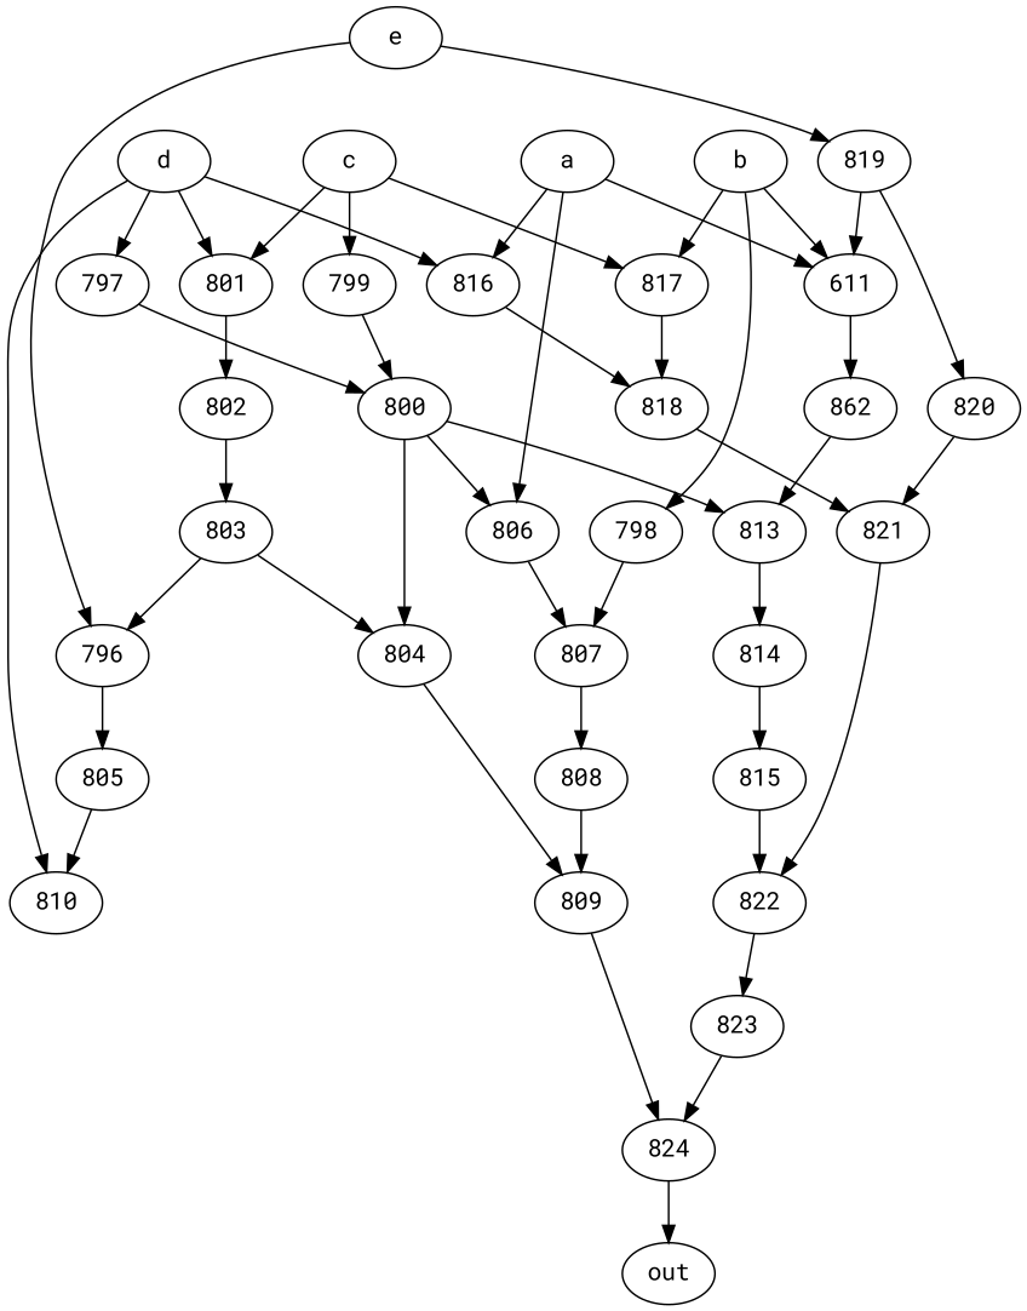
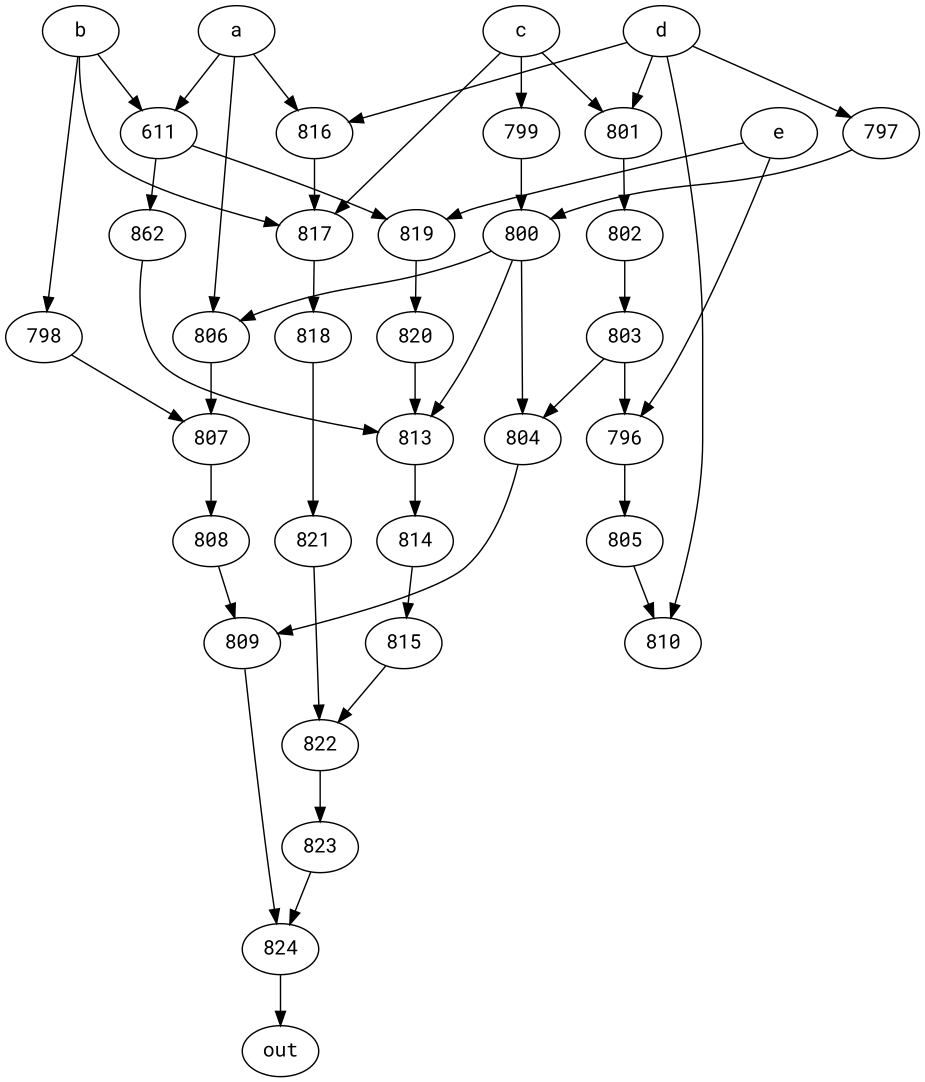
  strict digraph {
    fontname="Roboto Mono"
    node [fontname="Roboto Mono"]
    edge [fontname="Roboto Mono"]
    824
    out
    a
    806
    n5 [label=611]
    816
    807
    n8 [label=862]
    819
    818
    808
    813
    820
    821
    809
    814
    822
    815
    823
    b
    798
    817
    c
    799
    801
    800
    802
    804
    805
    810
    803
    796
    d
    797
    e
    824 -> out
    a -> 806
    a -> n5
    a -> 816
    806 -> 807
    n5 -> n8
-   819 -> n5
-   816 -> 818
+   n5 -> 819
+   816 -> 817
    807 -> 808
    n8 -> 813
    819 -> 820
    818 -> 821
    808 -> 809
    813 -> 814
-   820 -> 821
+   820 -> 813
    821 -> 822
    809 -> 824
    814 -> 815
    822 -> 823
    815 -> 822
    823 -> 824
    b -> n5
    b -> 798
    b -> 817
    798 -> 807
    817 -> 818
    c -> 817
    c -> 799
    c -> 801
    799 -> 800
    801 -> 802
    800 -> 806
    800 -> 813
    800 -> 804
    802 -> 803
    804 -> 809
    805 -> 810
    803 -> 804
    803 -> 796
    796 -> 805
    d -> 816
    d -> 801
    d -> 810
    d -> 797
    797 -> 800
    e -> 819
    e -> 796
  }
